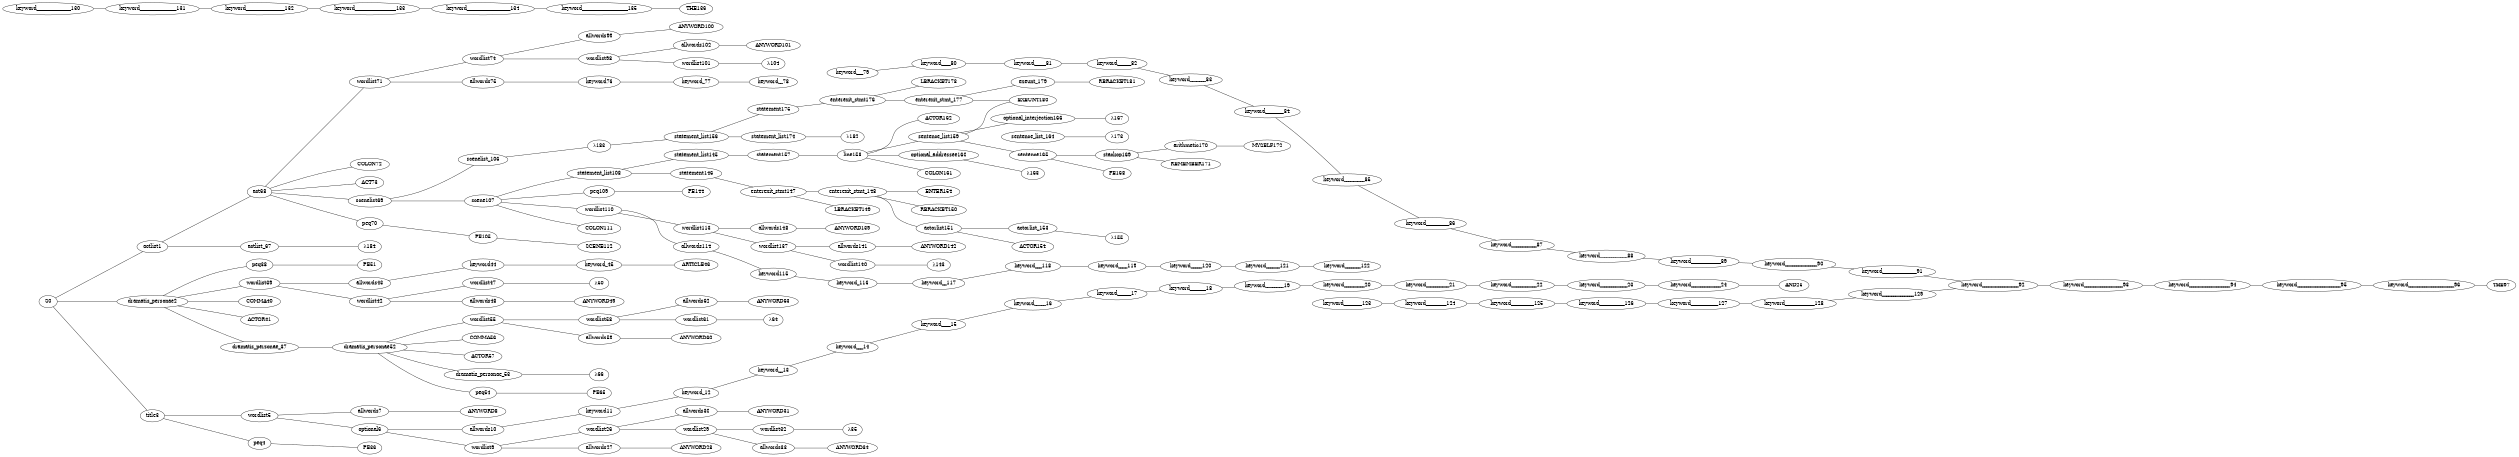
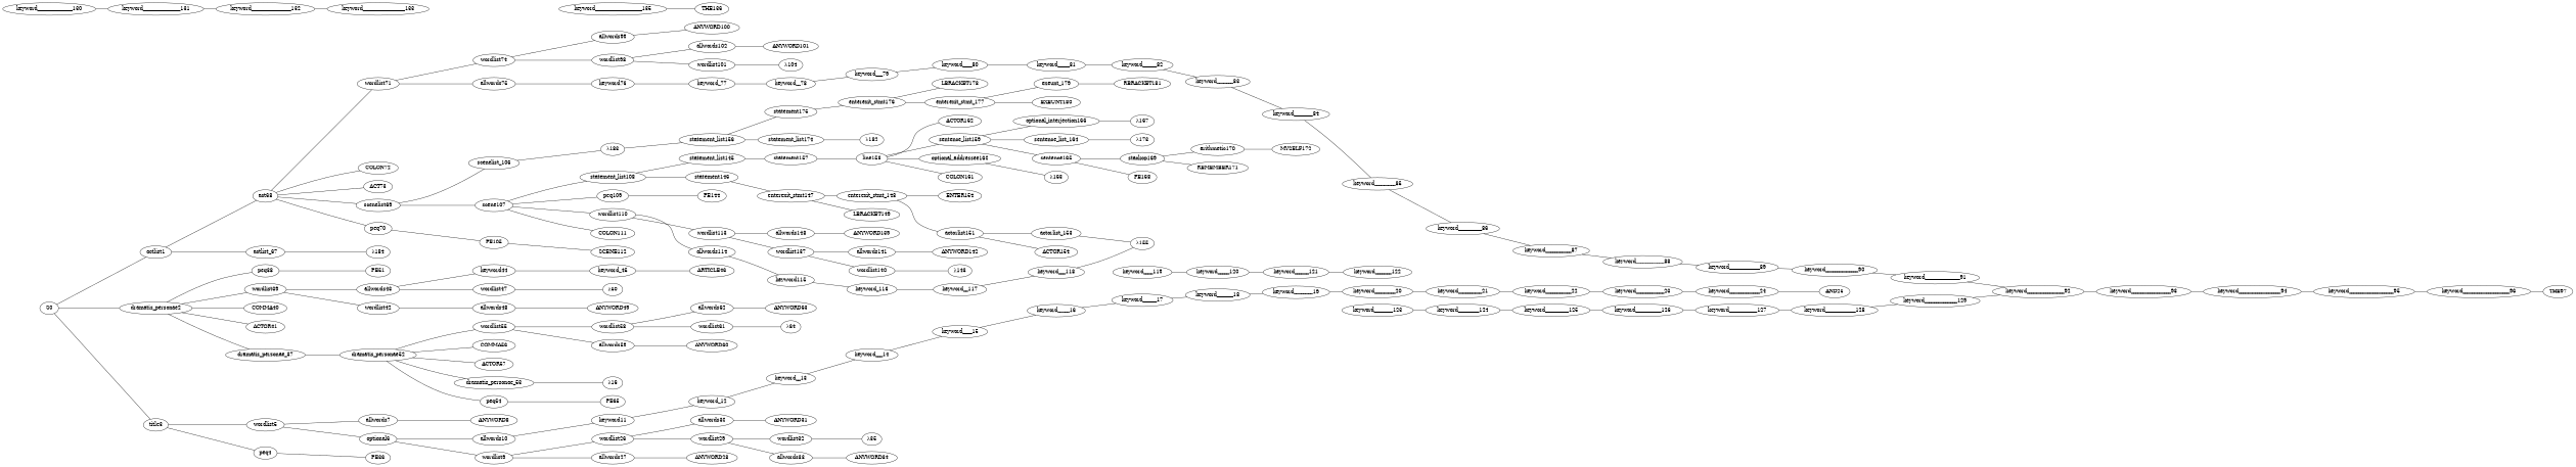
  strict graph {
    rankdir=LR
    S0
    actlist1
    dramatis_personae2
    title3
    actlist_67
    act68
    dramatis_personae_37
    peq38
    wordlist39
    COMMA40
    ACTOR41
    peq4
    wordlist5
    "λ184"
    scenelist69
    peq70
    wordlist71
    COLON72
    ACT73
    dramatis_personae52
    PE51
    wordlist42
    allwords43
    PE36
    n25 [label=optional6]
    allwords7
    wordlist9
    allwords10
    ANYWORD8
    wordlist26
    allwords27
    keyword11
    wordlist29
    allwords30
    ANYWORD28
    keyword_12
    keyword__13
    keyword___14
    keyword____15
    keyword_____16
    keyword______17
    keyword_______18
    keyword________19
    keyword_________20
    keyword__________21
    keyword___________22
    keyword____________23
    keyword_____________24
    AND25
    wordlist32
    allwords33
    ANYWORD31
    "λ35"
    ANYWORD34
    dramatis_personae_53
    peq54
    wordlist55
    COMMA56
    ACTOR57
    wordlist47
    allwords48
    keyword44
    "λ50"
    ANYWORD49
    keyword_45
    ARTICLE46
-   "λ66"
+   "λ66" [label="λ16"]
    PE65
    wordlist58
    allwords59
    wordlist61
    allwords62
    ANYWORD60
    "λ64"
    ANYWORD63
    scenelist_106
    scene107
    PE105
    wordlist74
    allwords75
    "λ183"
    statement_list108
    peq109
    wordlist110
    COLON111
    SCENE112
    wordlist98
    allwords99
    keyword76
    wordlist101
    allwords102
    ANYWORD100
    keyword_77
    keyword__78
    keyword___79
    keyword____80
    keyword_____81
    keyword______82
    keyword_______83
    keyword________84
    keyword_________85
    keyword__________86
    keyword___________87
    keyword____________88
    keyword_____________89
    keyword______________90
    keyword_______________91
    keyword________________92
    keyword_________________93
    keyword__________________94
    keyword___________________95
    keyword____________________96
    THE97
    "λ104"
    n115 [label=ANYWORD101]
    statement_list156
    statement_list145
    statement146
    PE144
    wordlist113
    allwords114
    statement157
    enterexit_stmt147
    wordlist137
    n125 [label=allwords148]
    keyword115
    wordlist140
    allwords141
    ANYWORD139
    keyword_116
    keyword__117
    keyword___118
    keyword____119
    keyword_____120
    keyword______121
    keyword_______122
    keyword________123
    keyword_________124
    keyword__________125
    keyword___________126
    keyword____________127
    keyword_____________128
    keyword______________129
    keyword_______________130
    keyword________________131
    keyword_________________132
    keyword__________________133
-   keyword___________________134
    keyword____________________135
    THE136
    "λ143"
    ANYWORD142
    statement_list174
    statement175
    line158
    enterexit_stmt_148
    LBRACKET149
-   RBRACKET150
    actorlist151
    n160 [label=ENTER154]
    actorlist_153
    ACTOR154
    "λ155"
    "λ182"
    enterexit_stmt176
    sentence_list159
    optional_addressee160
    COLON161
    ACTOR162
    sentence_list_164
    sentence165
    optional_interjection166
    "λ163"
    "λ173"
    PE168
    stackop169
    "λ167"
    arithmetic170
    REMEMBER171
    MYSELF172
    enterexit_stmt_177
    LBRACKET178
    exeunt_179
    EXEUNT180
    RBRACKET181
    S0 -- actlist1
    S0 -- dramatis_personae2
    S0 -- title3
    actlist1 -- actlist_67
    actlist1 -- act68
    dramatis_personae2 -- dramatis_personae_37
    dramatis_personae2 -- peq38
    dramatis_personae2 -- wordlist39
    dramatis_personae2 -- COMMA40
    dramatis_personae2 -- ACTOR41
    title3 -- peq4
    title3 -- wordlist5
    actlist_67 -- "λ184"
    act68 -- scenelist69
    act68 -- peq70
    act68 -- wordlist71
    act68 -- COLON72
    act68 -- ACT73
    dramatis_personae_37 -- dramatis_personae52
    peq38 -- PE51
    wordlist39 -- wordlist42
    wordlist39 -- allwords43
    peq4 -- PE36
    wordlist5 -- n25
    wordlist5 -- allwords7
    scenelist69 -- scenelist_106
    scenelist69 -- scene107
    peq70 -- PE105
    wordlist71 -- wordlist74
    wordlist71 -- allwords75
    dramatis_personae52 -- dramatis_personae_53
    dramatis_personae52 -- peq54
    dramatis_personae52 -- wordlist55
    dramatis_personae52 -- COMMA56
    dramatis_personae52 -- ACTOR57
-   wordlist42 -- wordlist47
+   allwords43 -- wordlist47
    wordlist42 -- allwords48
    allwords43 -- keyword44
    n25 -- wordlist9
    n25 -- allwords10
    allwords7 -- ANYWORD8
    wordlist9 -- wordlist26
    wordlist9 -- allwords27
    allwords10 -- keyword11
    wordlist26 -- wordlist29
    wordlist26 -- allwords30
    allwords27 -- ANYWORD28
    keyword11 -- keyword_12
    wordlist29 -- wordlist32
    wordlist29 -- allwords33
    allwords30 -- ANYWORD31
    keyword_12 -- keyword__13
    keyword__13 -- keyword___14
    keyword___14 -- keyword____15
    keyword____15 -- keyword_____16
    keyword_____16 -- keyword______17
    keyword______17 -- keyword_______18
    keyword_______18 -- keyword________19
    keyword________19 -- keyword_________20
    keyword_________20 -- keyword__________21
    keyword__________21 -- keyword___________22
    keyword___________22 -- keyword____________23
    keyword____________23 -- keyword_____________24
    keyword_____________24 -- AND25
    wordlist32 -- "λ35"
    allwords33 -- ANYWORD34
    dramatis_personae_53 -- "λ66"
    peq54 -- PE65
    wordlist55 -- wordlist58
    wordlist55 -- allwords59
    wordlist47 -- "λ50"
    allwords48 -- ANYWORD49
    keyword44 -- keyword_45
    keyword_45 -- ARTICLE46
    wordlist58 -- wordlist61
    wordlist58 -- allwords62
    allwords59 -- ANYWORD60
    wordlist61 -- "λ64"
    allwords62 -- ANYWORD63
    scenelist_106 -- "λ183"
    scene107 -- statement_list108
    scene107 -- peq109
    scene107 -- wordlist110
    scene107 -- COLON111
    PE105 -- SCENE112
    wordlist74 -- wordlist98
    wordlist74 -- allwords99
    allwords75 -- keyword76
    "λ183" -- statement_list156
    statement_list108 -- statement_list145
    statement_list108 -- statement146
    peq109 -- PE144
    wordlist110 -- wordlist113
    wordlist110 -- allwords114
    wordlist98 -- wordlist101
    wordlist98 -- allwords102
    allwords99 -- ANYWORD100
    keyword76 -- keyword_77
    wordlist101 -- "λ104"
    allwords102 -- n115
    keyword_77 -- keyword__78
+   keyword__78 -- keyword___79
    keyword___79 -- keyword____80
    keyword____80 -- keyword_____81
    keyword_____81 -- keyword______82
    keyword______82 -- keyword_______83
    keyword_______83 -- keyword________84
    keyword________84 -- keyword_________85
    keyword_________85 -- keyword__________86
    keyword__________86 -- keyword___________87
    keyword___________87 -- keyword____________88
    keyword____________88 -- keyword_____________89
    keyword_____________89 -- keyword______________90
    keyword______________90 -- keyword_______________91
    keyword_______________91 -- keyword________________92
    keyword________________92 -- keyword_________________93
    keyword_________________93 -- keyword__________________94
    keyword__________________94 -- keyword___________________95
    keyword___________________95 -- keyword____________________96
    keyword____________________96 -- THE97
    statement_list156 -- statement_list174
    statement_list156 -- statement175
    statement_list145 -- statement157
    statement146 -- enterexit_stmt147
    wordlist113 -- wordlist137
    wordlist113 -- n125
    allwords114 -- keyword115
    statement157 -- line158
    enterexit_stmt147 -- enterexit_stmt_148
    enterexit_stmt147 -- LBRACKET149
    wordlist137 -- wordlist140
    wordlist137 -- allwords141
    n125 -- ANYWORD139
    keyword115 -- keyword_116
    wordlist140 -- "λ143"
    allwords141 -- ANYWORD142
    keyword_116 -- keyword__117
    keyword__117 -- keyword___118
-   keyword___118 -- keyword____119
+   keyword___118 -- "λ155"
    keyword____119 -- keyword_____120
    keyword_____120 -- keyword______121
    keyword______121 -- keyword_______122
    keyword________123 -- keyword_________124
    keyword_________124 -- keyword__________125
    keyword__________125 -- keyword___________126
    keyword___________126 -- keyword____________127
    keyword____________127 -- keyword_____________128
    keyword_____________128 -- keyword______________129
    keyword______________129 -- keyword________________92
    keyword_______________130 -- keyword________________131
    keyword________________131 -- keyword_________________132
    keyword_________________132 -- keyword__________________133
-   keyword__________________133 -- keyword___________________134
-   keyword___________________134 -- keyword____________________135
    keyword____________________135 -- THE136
    statement_list174 -- "λ182"
    statement175 -- enterexit_stmt176
    line158 -- sentence_list159
    line158 -- optional_addressee160
    line158 -- COLON161
    line158 -- ACTOR162
-   enterexit_stmt_148 -- RBRACKET150
    enterexit_stmt_148 -- actorlist151
    enterexit_stmt_148 -- n160
    actorlist151 -- actorlist_153
    actorlist151 -- ACTOR154
    actorlist_153 -- "λ155"
    enterexit_stmt176 -- enterexit_stmt_177
    enterexit_stmt176 -- LBRACKET178
-   sentence_list159 -- EXEUNT180
+   sentence_list159 -- sentence_list_164
    sentence_list159 -- sentence165
    sentence_list159 -- optional_interjection166
    optional_addressee160 -- "λ163"
    sentence_list_164 -- "λ173"
    sentence165 -- PE168
    sentence165 -- stackop169
    optional_interjection166 -- "λ167"
    stackop169 -- arithmetic170
    stackop169 -- REMEMBER171
    arithmetic170 -- MYSELF172
    enterexit_stmt_177 -- exeunt_179
    enterexit_stmt_177 -- EXEUNT180
    exeunt_179 -- RBRACKET181
  }
